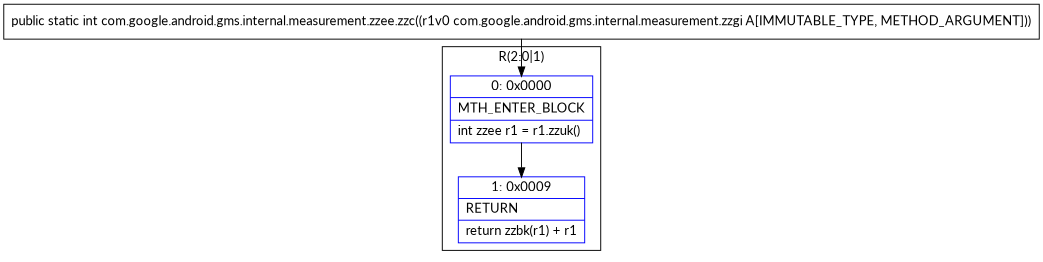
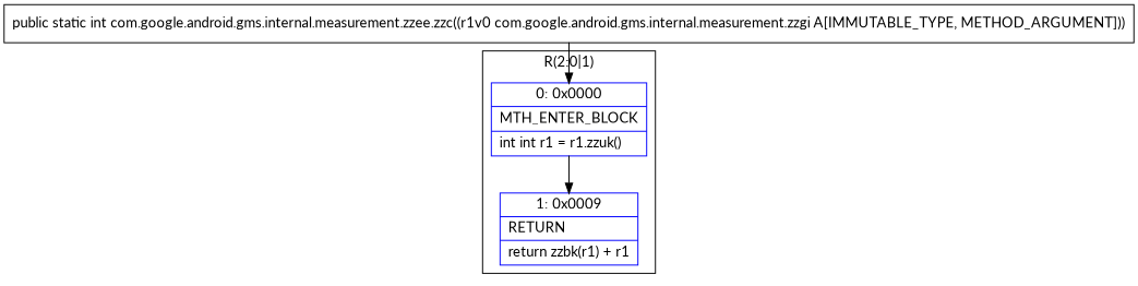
  digraph {
    fontname=Lato
    node [color=blue shape=record fontname=Lato]
    edge [fontname=Lato]
-   n1 [label="{0\:\ 0x0000|MTH_ENTER_BLOCK\l|int zzee r1 = r1.zzuk()\l}"]
+   n1 [label="{0\:\ 0x0000|MTH_ENTER_BLOCK\l|int int r1 = r1.zzuk()\l}"]
    n2 [label="{1\:\ 0x0009|RETURN\l|return zzbk(r1) + r1\l}"]
    n3 [label="{public static int com.google.android.gms.internal.measurement.zzee.zzc((r1v0 com.google.android.gms.internal.measurement.zzgi A[IMMUTABLE_TYPE, METHOD_ARGUMENT])) }" color=""]
    subgraph cluster_1 {
      label="R(2:0|1)"
      n1
      n2
    }
    n1 -> n2
    n3 -> n1
  }
